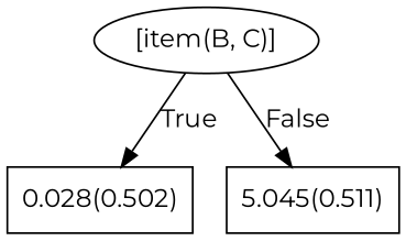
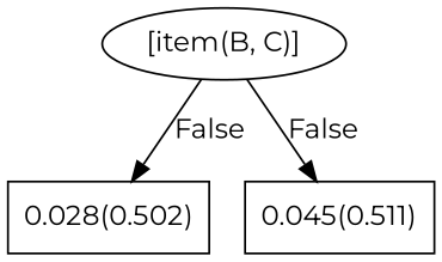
  digraph {
    fontname=Montserrat
    node [fontname=Montserrat shape=box]
    edge [fontname=Montserrat]
    n1 [label="[item(B, C)]" shape=""]
    n2 [label="0.028(0.502)"]
-   n3 [label="5.045(0.511)"]
-   n1 -> n2 [label=True]
+   n3 [label="0.045(0.511)"]
+   n1 -> n2 [label=False]
    n1 -> n3 [label=False]
  }
